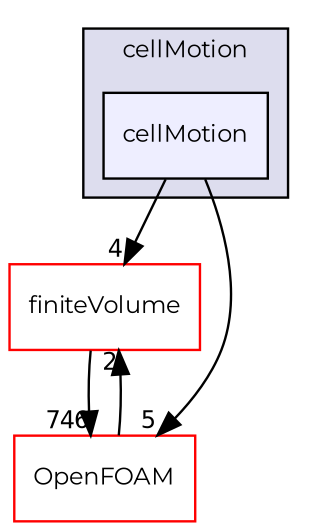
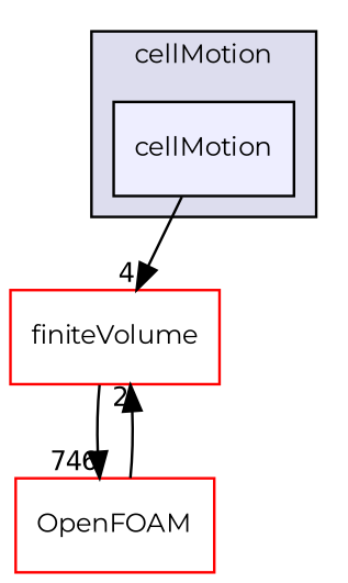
  digraph {
    compound=true
    fontname=Montserrat
    node [fontname=Montserrat fontsize=10 shape=box color=red]
    edge [fontname=Montserrat labeldistance=1.5 labelfontname=Helvetica labelfontsize=10]
    n1 [fillcolor="#eeeeff" label=cellMotion pencolor=black style=filled color=""]
    n2 [label=finiteVolume]
    n3 [label=OpenFOAM]
    subgraph cluster_1 {
      bgcolor="#ddddee"
      fontsize=10
      label=cellMotion
      pencolor=black
      n1
    }
    n1 -> n2 [headlabel=4]
-   n1 -> n3 [headlabel=5]
    n2 -> n3 [headlabel=746]
    n3 -> n2 [headlabel=2]
  }
